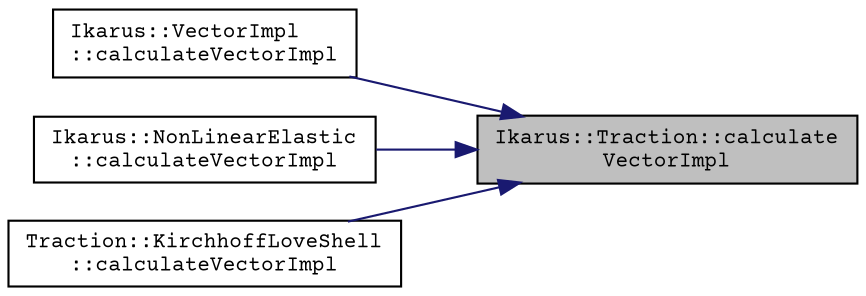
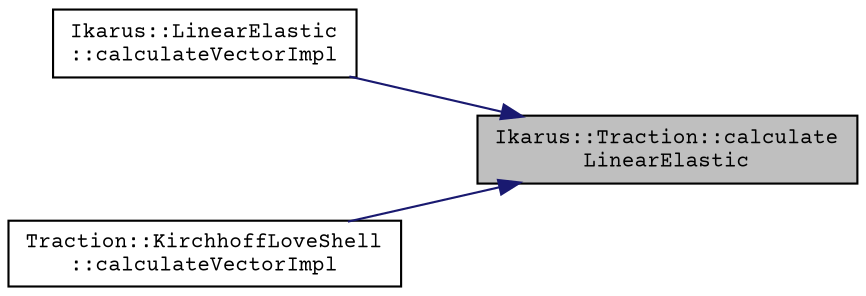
  digraph {
    fontname="Courier Prime"
    rankdir=RL
    node [color=black fillcolor=white fontname="Courier Prime" fontsize=10 shape=record style=filled]
    edge [color=midnightblue dir=back fontname="Courier Prime" fontsize=10 labelfontname=Helvetica labelfontsize=10 style=solid]
-   n1 [fillcolor=grey75 fontcolor=black height=0.2 label="Ikarus::Traction::calculate\lVectorImpl" width=0.4]
-   n2 [height=0.2 label="Ikarus::VectorImpl\l::calculateVectorImpl" width=0.4]
-   n3 [height=0.2 label="Ikarus::NonLinearElastic\l::calculateVectorImpl" width=0.4]
+   n1 [fillcolor=grey75 fontcolor=black height=0.2 label="Ikarus::Traction::calculate\lLinearElastic" width=0.4]
+   n2 [height=0.2 label="Ikarus::LinearElastic\l::calculateVectorImpl" width=0.4]
    n4 [height=0.2 label="Traction::KirchhoffLoveShell\l::calculateVectorImpl" width=0.4]
    n1 -> n2
-   n1 -> n3
    n1 -> n4
  }
